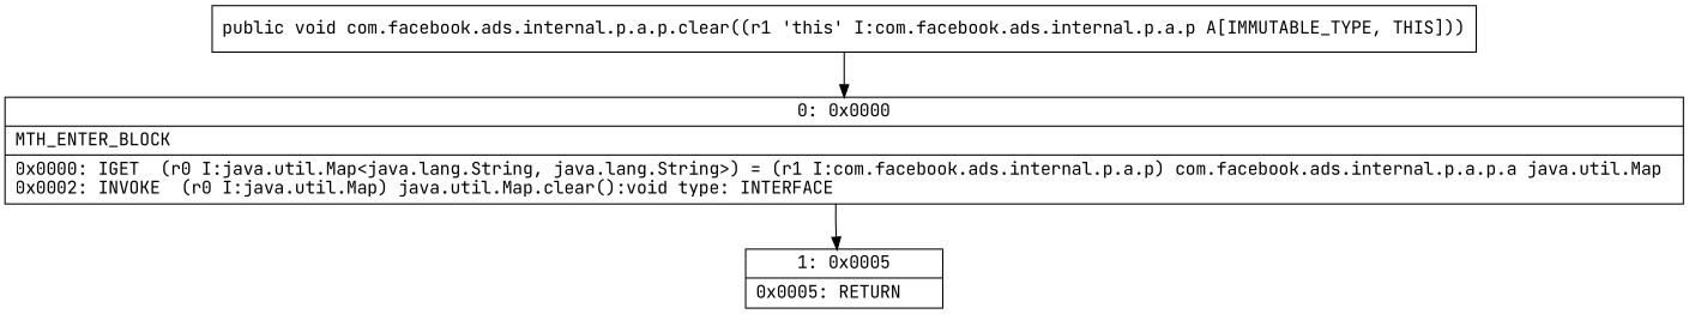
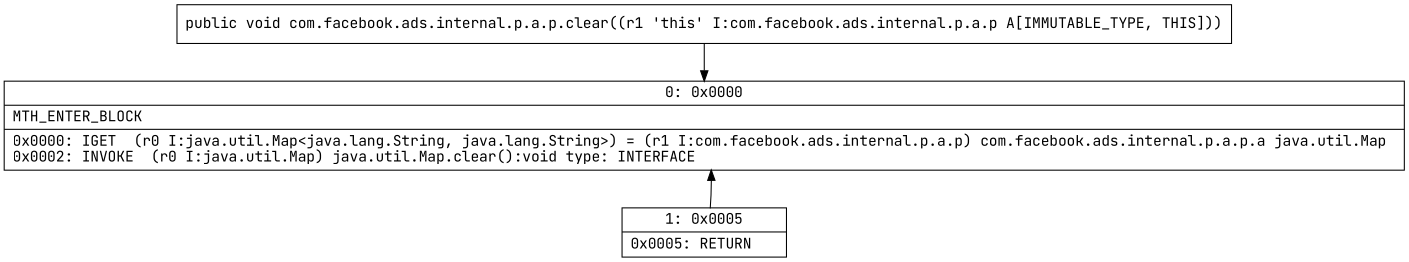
  digraph {
    fontname="JetBrains Mono"
    node [shape=record fontname="JetBrains Mono"]
    edge [fontname="JetBrains Mono"]
    n1 [label="{0\:\ 0x0000|MTH_ENTER_BLOCK\l|0x0000: IGET  (r0 I:java.util.Map\<java.lang.String, java.lang.String\>) = (r1 I:com.facebook.ads.internal.p.a.p) com.facebook.ads.internal.p.a.p.a java.util.Map \l0x0002: INVOKE  (r0 I:java.util.Map) java.util.Map.clear():void type: INTERFACE \l}"]
    n2 [label="{1\:\ 0x0005|0x0005: RETURN   \l}"]
    n3 [label="{public void com.facebook.ads.internal.p.a.p.clear((r1 'this' I:com.facebook.ads.internal.p.a.p A[IMMUTABLE_TYPE, THIS])) }"]
-   n1 -> n2
+   n2 -> n1
    n3 -> n1
  }
